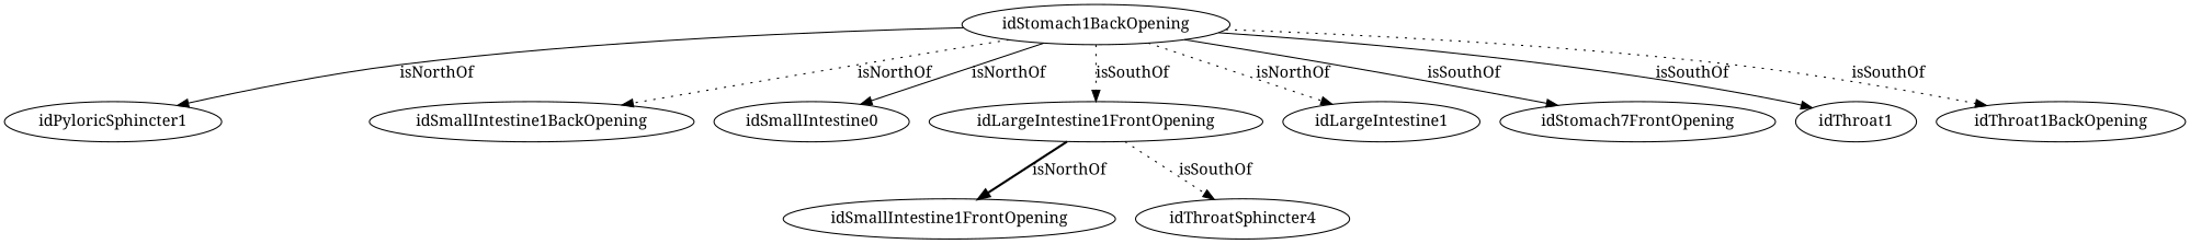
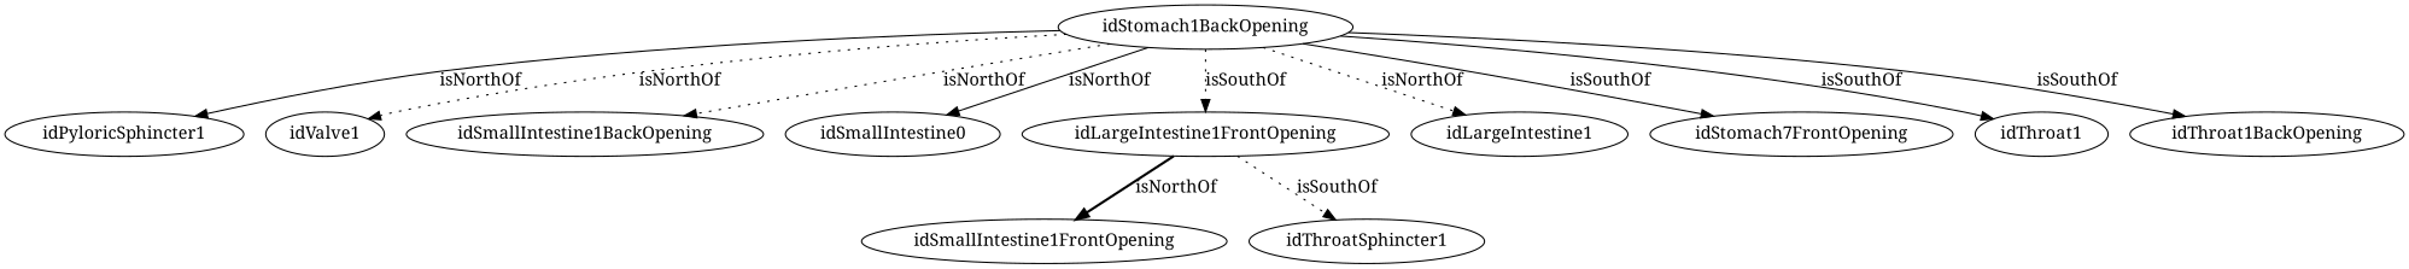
  strict digraph {
    fontname="Noto Serif"
    node [fontname="Noto Serif" node_type=entity_node]
    edge [edge_type=relationship fontname="Noto Serif" style=solid]
    idStomach1BackOpening
    idPyloricSphincter1
+   idValve1
    idSmallIntestine1BackOpening
    n5 [label=idSmallIntestine0]
    idLargeIntestine1FrontOpening
    idLargeIntestine1
    n8 [label=idStomach7FrontOpening]
    idThroat1
    idThroat1BackOpening
    idSmallIntestine1FrontOpening
-   idThroatSphincter1 [label=idThroatSphincter4]
+   idThroatSphincter1
    idStomach1BackOpening -> idPyloricSphincter1 [label=isNorthOf]
+   idStomach1BackOpening -> idValve1 [label=isNorthOf style=dotted]
    idStomach1BackOpening -> idSmallIntestine1BackOpening [label=isNorthOf style=dotted]
    idStomach1BackOpening -> n5 [label=isNorthOf]
    idStomach1BackOpening -> idLargeIntestine1FrontOpening [label=isSouthOf style=dotted]
    idStomach1BackOpening -> idLargeIntestine1 [label=isNorthOf style=dotted]
    idStomach1BackOpening -> n8 [label=isSouthOf]
    idStomach1BackOpening -> idThroat1 [label=isSouthOf]
-   idStomach1BackOpening -> idThroat1BackOpening [label=isSouthOf style=dotted]
+   idStomach1BackOpening -> idThroat1BackOpening [label=isSouthOf]
    idLargeIntestine1FrontOpening -> idSmallIntestine1FrontOpening [label=isNorthOf style=bold]
    idLargeIntestine1FrontOpening -> idThroatSphincter1 [label=isSouthOf style=dotted]
  }
